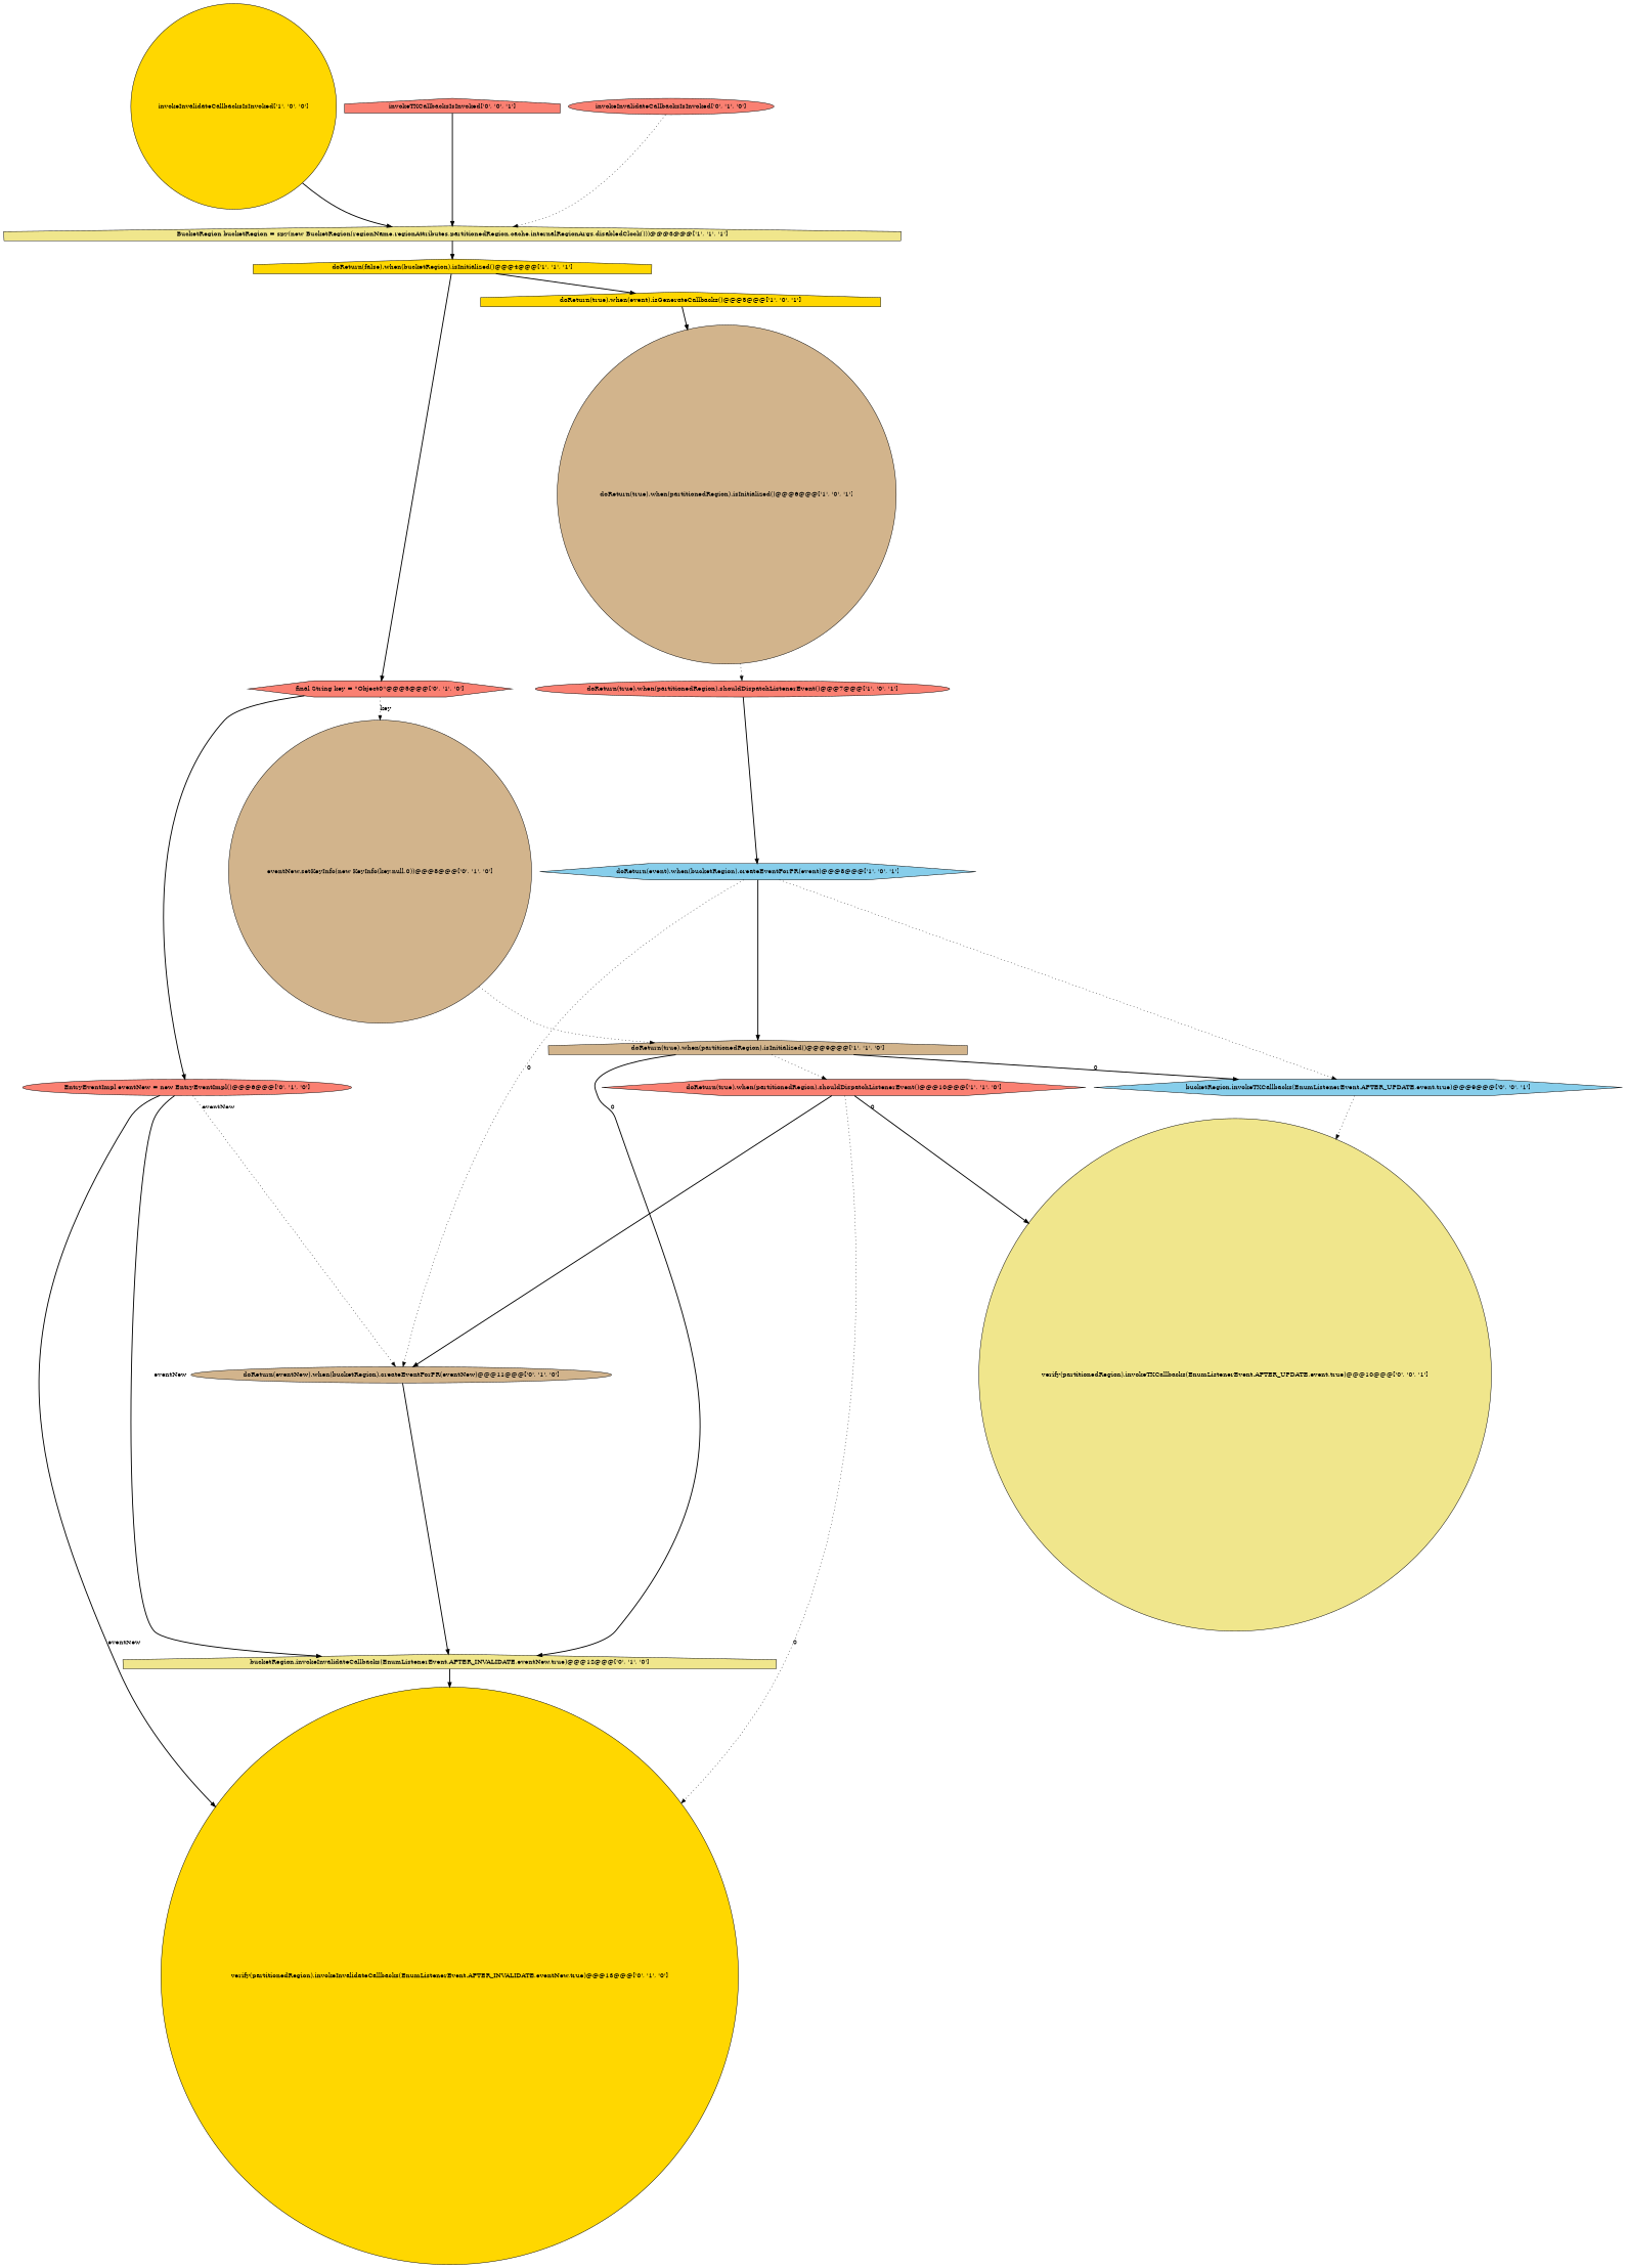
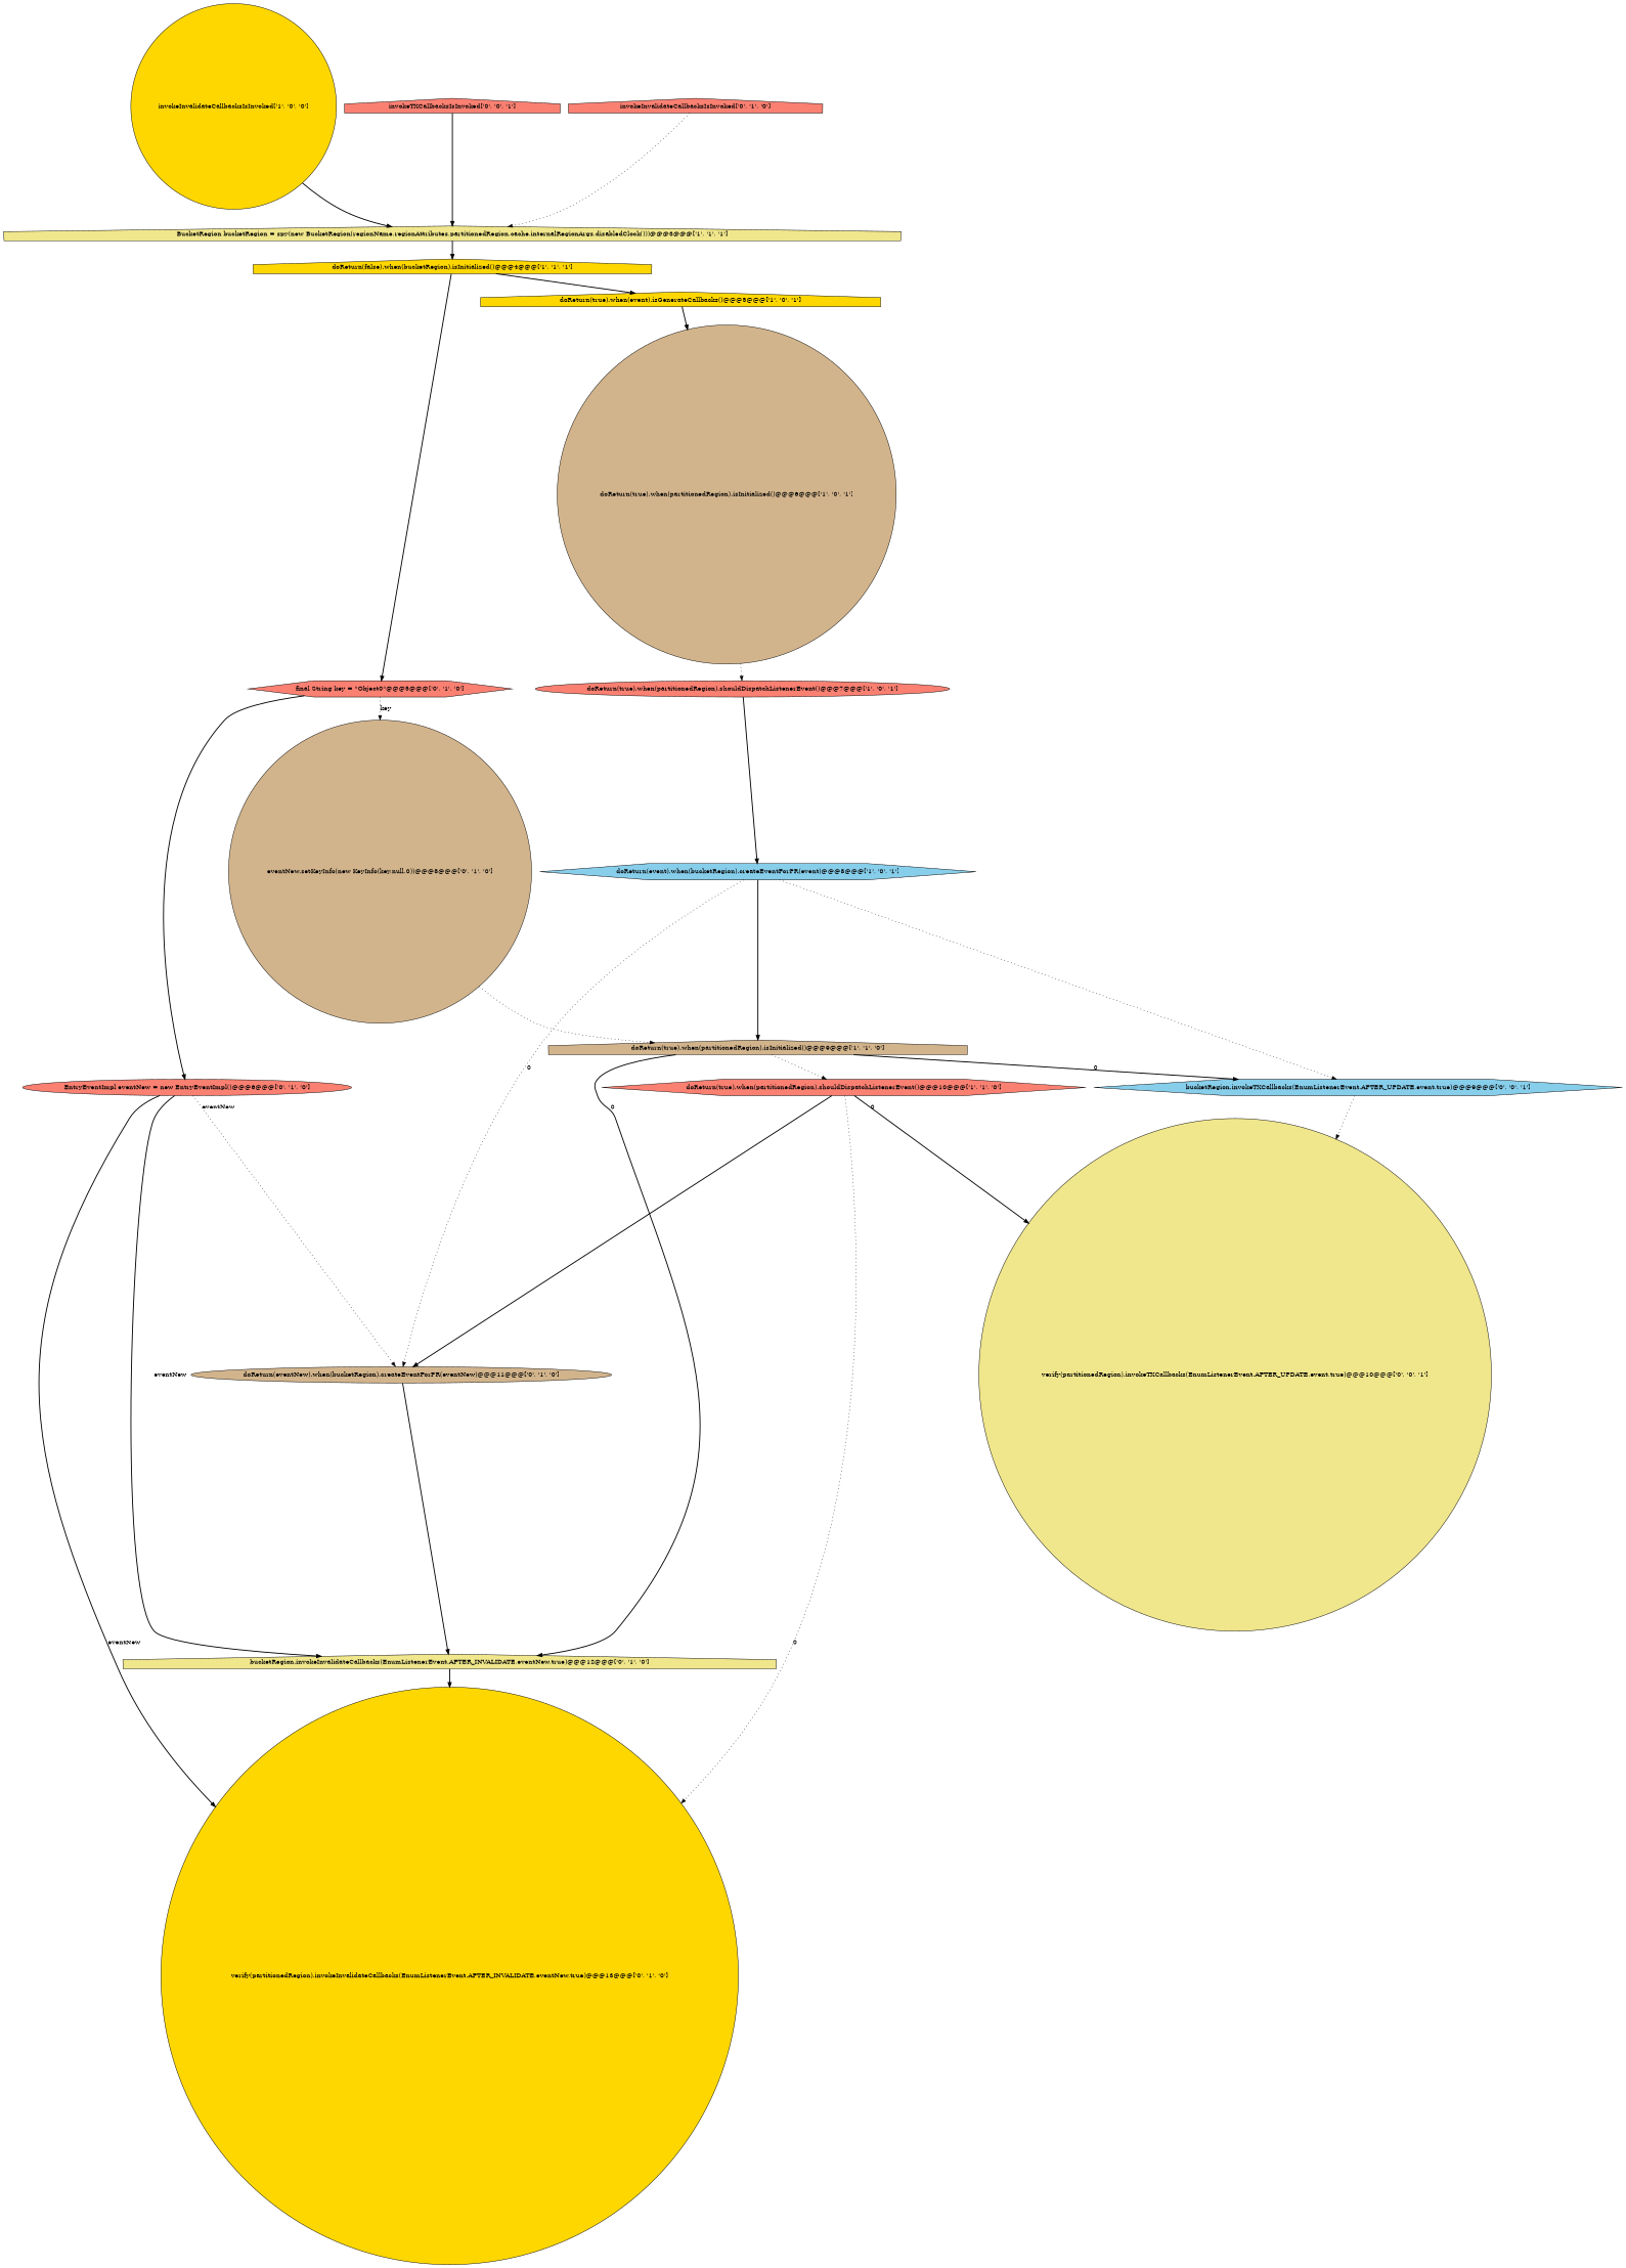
  digraph {
    node [fillcolor=salmon shape=house style=filled]
    edge [style=bold]
    n1 [fillcolor=gold label="invokeInvalidateCallbacksIsInvoked['1', '0', '0']" shape=circle]
    n2 [fillcolor=khaki label="BucketRegion bucketRegion = spy(new BucketRegion(regionName,regionAttributes,partitionedRegion,cache,internalRegionArgs,disabledClock()))@@@3@@@['1', '1', '1']"]
    n3 [fillcolor=gold label="doReturn(false).when(bucketRegion).isInitialized()@@@4@@@['1', '1', '1']"]
    n4 [label="final String key = \"Object0\"@@@5@@@['0', '1', '0']" shape=hexagon]
    n5 [fillcolor=gold label="doReturn(true).when(event).isGenerateCallbacks()@@@5@@@['1', '0', '1']"]
    n6 [label="EntryEventImpl eventNew = new EntryEventImpl()@@@6@@@['0', '1', '0']" shape=ellipse]
    n7 [fillcolor=tan label="doReturn(eventNew).when(bucketRegion).createEventForPR(eventNew)@@@11@@@['0', '1', '0']" shape=ellipse]
    n8 [fillcolor=khaki label="bucketRegion.invokeInvalidateCallbacks(EnumListenerEvent.AFTER_INVALIDATE,eventNew,true)@@@12@@@['0', '1', '0']"]
    n9 [fillcolor=gold label="verify(partitionedRegion).invokeInvalidateCallbacks(EnumListenerEvent.AFTER_INVALIDATE,eventNew,true)@@@13@@@['0', '1', '0']" shape=circle]
    n10 [fillcolor=tan label="eventNew.setKeyInfo(new KeyInfo(key,null,0))@@@8@@@['0', '1', '0']" shape=circle]
    n11 [fillcolor=tan label="doReturn(true).when(partitionedRegion).isInitialized()@@@9@@@['1', '1', '0']"]
    n12 [label="invokeTXCallbacksIsInvoked['0', '0', '1']"]
    n13 [fillcolor=tan label="doReturn(true).when(partitionedRegion).isInitialized()@@@6@@@['1', '0', '1']" shape=circle]
    n14 [label="doReturn(true).when(partitionedRegion).shouldDispatchListenerEvent()@@@7@@@['1', '0', '1']" shape=ellipse]
    n15 [fillcolor=skyblue label="doReturn(event).when(bucketRegion).createEventForPR(event)@@@8@@@['1', '0', '1']" shape=hexagon]
    n16 [fillcolor=khaki label="verify(partitionedRegion).invokeTXCallbacks(EnumListenerEvent.AFTER_UPDATE,event,true)@@@10@@@['0', '0', '1']" shape=circle]
    n17 [fillcolor=skyblue label="bucketRegion.invokeTXCallbacks(EnumListenerEvent.AFTER_UPDATE,event,true)@@@9@@@['0', '0', '1']" shape=hexagon]
    n18 [label="doReturn(true).when(partitionedRegion).shouldDispatchListenerEvent()@@@10@@@['1', '1', '0']" shape=hexagon]
-   n19 [label="invokeInvalidateCallbacksIsInvoked['0', '1', '0']" shape=ellipse]
+   n19 [label="invokeInvalidateCallbacksIsInvoked['0', '1', '0']"]
    n1 -> n2
    n2 -> n3
    n3 -> n4
    n3 -> n5
    n4 -> n6
    n4 -> n10 [label=key style=dotted]
    n5 -> n13
    n6 -> n7 [label=eventNew style=dotted]
    n6 -> n8 [label=eventNew]
    n6 -> n9 [label=eventNew]
    n7 -> n8
    n8 -> n9
    n10 -> n11 [style=dotted]
    n11 -> n8 [label=0]
    n11 -> n17 [label=0]
    n11 -> n18 [style=dotted]
    n12 -> n2
    n13 -> n14 [style=dotted]
    n14 -> n15
    n15 -> n7 [label=0 style=dotted]
    n15 -> n11
    n15 -> n17 [style=dotted]
    n17 -> n16 [style=dotted]
    n18 -> n7
    n18 -> n9 [label=0 style=dotted]
    n18 -> n16 [label=0]
    n19 -> n2 [style=dotted]
  }
